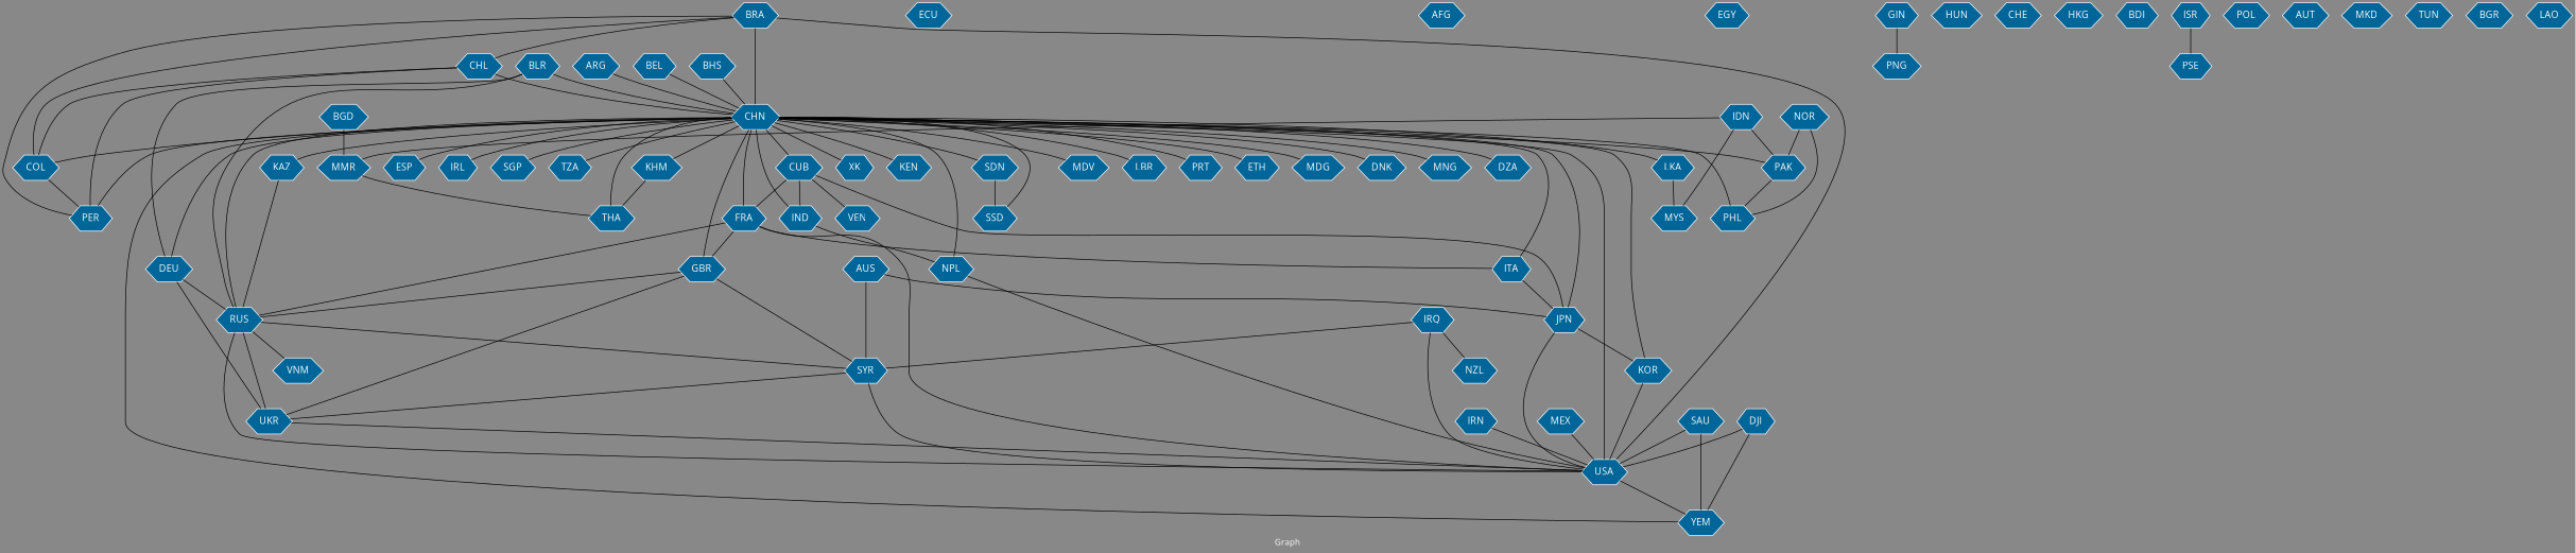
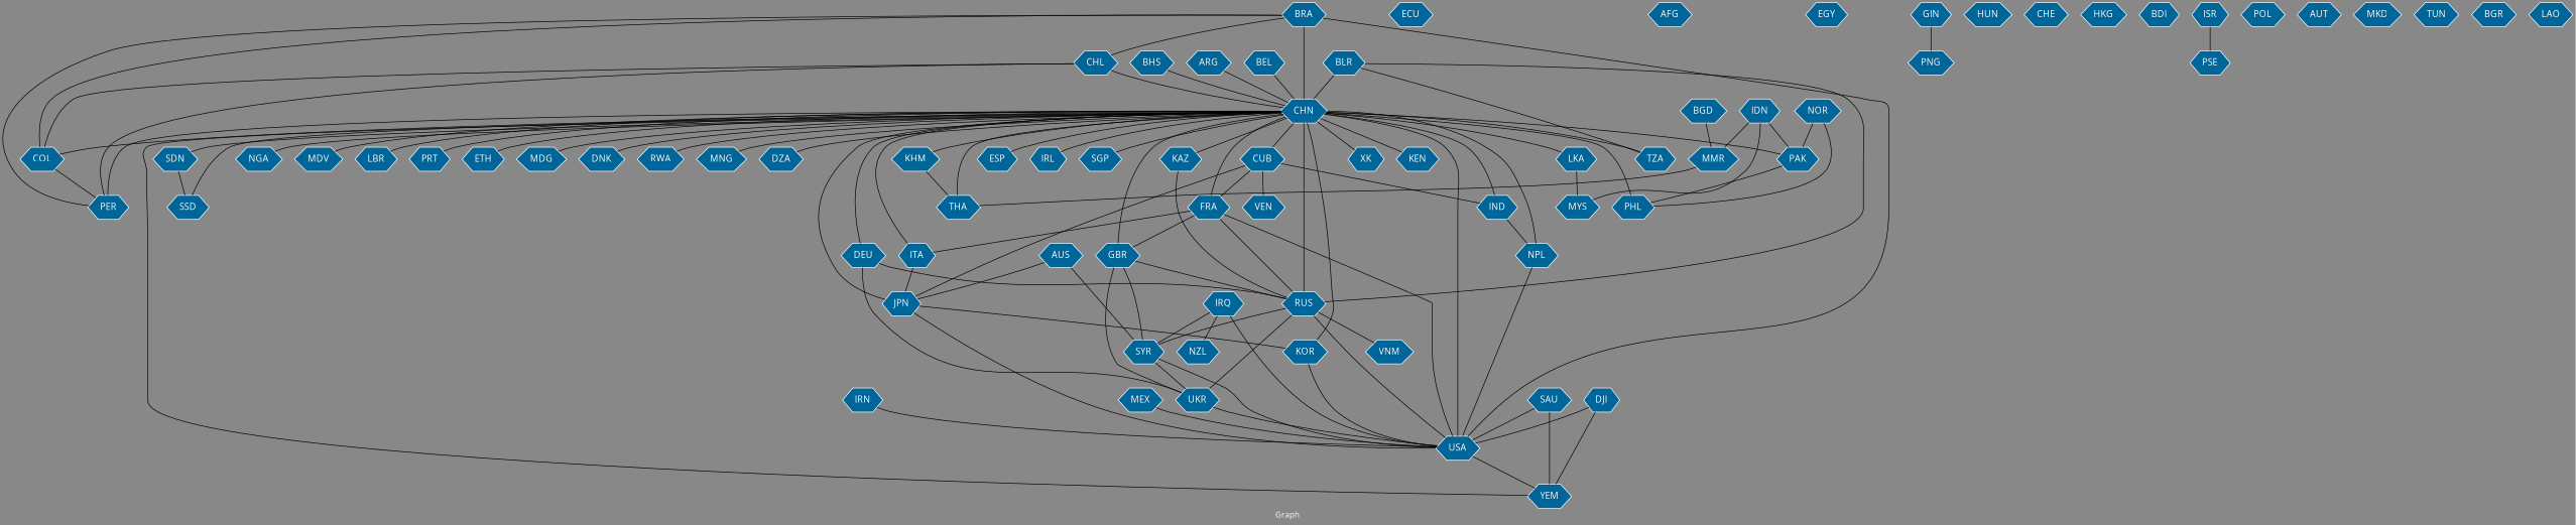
  graph {
    bgcolor="#888888"
    fontcolor=white
    fontname="Open Sans"
    fontsize=12
    label="Graph"
    node [color=white fillcolor="#006699" fontcolor=white fontname="Open Sans" shape=hexagon style=filled]
    edge [arrowhead=open color=black fontcolor=white fontname="Open Sans" fontsize=12 weight=1]
    n1 [label=CHN]
    n2 [label=RUS]
    n3 [label=PER]
    n4 [label=ESP]
    n5 [label=IRL]
    n6 [label=DEU]
    n7 [label=USA]
    n8 [label=SGP]
    n9 [label=TZA]
    n10 [label=NPL]
    n11 [label=IND]
    n12 [label=JPN]
    n13 [label=KHM]
    n14 [label=ITA]
    n15 [label=CUB]
    n16 [label=GBR]
    n17 [label=COL]
    n18 [label=THA]
    n19 [label=KOR]
    n20 [label=LKA]
    n21 [label=YEM]
    n22 [label=XK]
    n23 [label=KEN]
    n24 [label=FRA]
    n25 [label=PAK]
    n26 [label=SSD]
    n27 [label=SDN]
+   n28 [label=NGA]
    n29 [label=MDV]
    n30 [label=PHL]
    n31 [label=LBR]
    n32 [label=PRT]
    n33 [label=ETH]
    n34 [label=MDG]
    n35 [label=KAZ]
    n36 [label=DNK]
+   n37 [label=RWA]
    n38 [label=MNG]
    n39 [label=DZA]
    n40 [label=UKR]
    n41 [label=SYR]
    n42 [label=VNM]
    n43 [label=VEN]
    n44 [label=MYS]
    n45 [label=BLR]
    n46 [label=CHL]
    n47 [label=BRA]
    n48 [label=ECU]
    n49 [label=AUS]
    n50 [label=IDN]
    n51 [label=MMR]
    n52 [label=AFG]
    n53 [label=BGD]
    n54 [label=IRN]
    n55 [label=SAU]
    n56 [label=DJI]
    n57 [label=IRQ]
    n58 [label=NZL]
    n59 [label=EGY]
    n60 [label=GIN]
    n61 [label=PNG]
    n62 [label=HUN]
    n63 [label=CHE]
    n64 [label=HKG]
    n65 [label=BDI]
    n66 [label=ISR]
    n67 [label=PSE]
    n68 [label=POL]
    n69 [label=ARG]
    n70 [label=NOR]
    n71 [label=MEX]
    n72 [label=AUT]
    n73 [label=BEL]
    n74 [label=MKD]
    n75 [label=TUN]
    n76 [label=BHS]
    n77 [label=BGR]
    n78 [label=LAO]
    n1 -- n2 [weight=37]
    n1 -- n3 [weight=20]
    n1 -- n4
    n1 -- n5 [weight=2]
    n1 -- n6 [weight=4]
    n1 -- n7 [weight=41]
    n1 -- n8
    n1 -- n9
    n1 -- n10 [weight=24]
    n1 -- n11 [weight=6]
    n1 -- n12 [weight=14]
    n1 -- n13
    n1 -- n14 [weight=7]
    n1 -- n15
    n1 -- n16 [weight=7]
    n1 -- n17 [weight=13]
    n1 -- n18
    n1 -- n19 [weight=3]
    n1 -- n20
    n1 -- n21
    n1 -- n22
    n1 -- n23
    n1 -- n24 [weight=4]
    n1 -- n25
    n1 -- n26
    n1 -- n27
+   n1 -- n28
    n1 -- n29
    n1 -- n30 [weight=4]
    n1 -- n31
    n1 -- n32
    n1 -- n33 [weight=3]
    n1 -- n34
    n1 -- n35 [weight=3]
    n1 -- n36 [weight=2]
+   n1 -- n37
    n1 -- n38
    n1 -- n39
    n2 -- n7 [weight=2]
    n2 -- n40 [weight=6]
    n2 -- n41
    n2 -- n42
    n6 -- n2 [weight=3]
    n6 -- n40 [weight=2]
    n7 -- n21
    n10 -- n7 [weight=3]
    n11 -- n10 [weight=3]
    n12 -- n7 [weight=5]
    n12 -- n19
    n13 -- n18
    n14 -- n12 [weight=2]
    n15 -- n11 [weight=15]
    n15 -- n12
    n15 -- n24 [weight=3]
    n15 -- n43
    n16 -- n2
    n16 -- n40
    n16 -- n41
    n17 -- n3
    n19 -- n7
    n20 -- n44
    n24 -- n2
    n24 -- n7 [weight=3]
    n24 -- n14 [weight=3]
    n24 -- n16
    n25 -- n30
    n27 -- n26 [weight=2]
    n35 -- n2 [weight=2]
    n40 -- n7 [weight=3]
    n41 -- n7 [weight=2]
    n41 -- n40
    n45 -- n1 [weight=9]
    n45 -- n2 [weight=4]
-   n45 -- n6
+   n45 -- n9
    n46 -- n1 [weight=27]
    n46 -- n3 [weight=2]
    n46 -- n17
    n47 -- n1 [weight=45]
    n47 -- n3 [weight=3]
    n47 -- n7
    n47 -- n17
    n47 -- n46 [weight=2]
    n49 -- n12
    n49 -- n41
    n50 -- n25
    n50 -- n44 [weight=2]
    n50 -- n51
    n51 -- n18
    n53 -- n51 [weight=2]
    n54 -- n7
    n55 -- n7 [weight=3]
    n55 -- n21 [weight=3]
    n56 -- n7
    n56 -- n21
    n57 -- n7 [weight=3]
    n57 -- n41
    n57 -- n58 [weight=2]
    n60 -- n61 [weight=2]
    n66 -- n67 [weight=2]
    n69 -- n1
    n70 -- n25
    n70 -- n30
    n71 -- n7
    n73 -- n1
    n76 -- n1
  }
